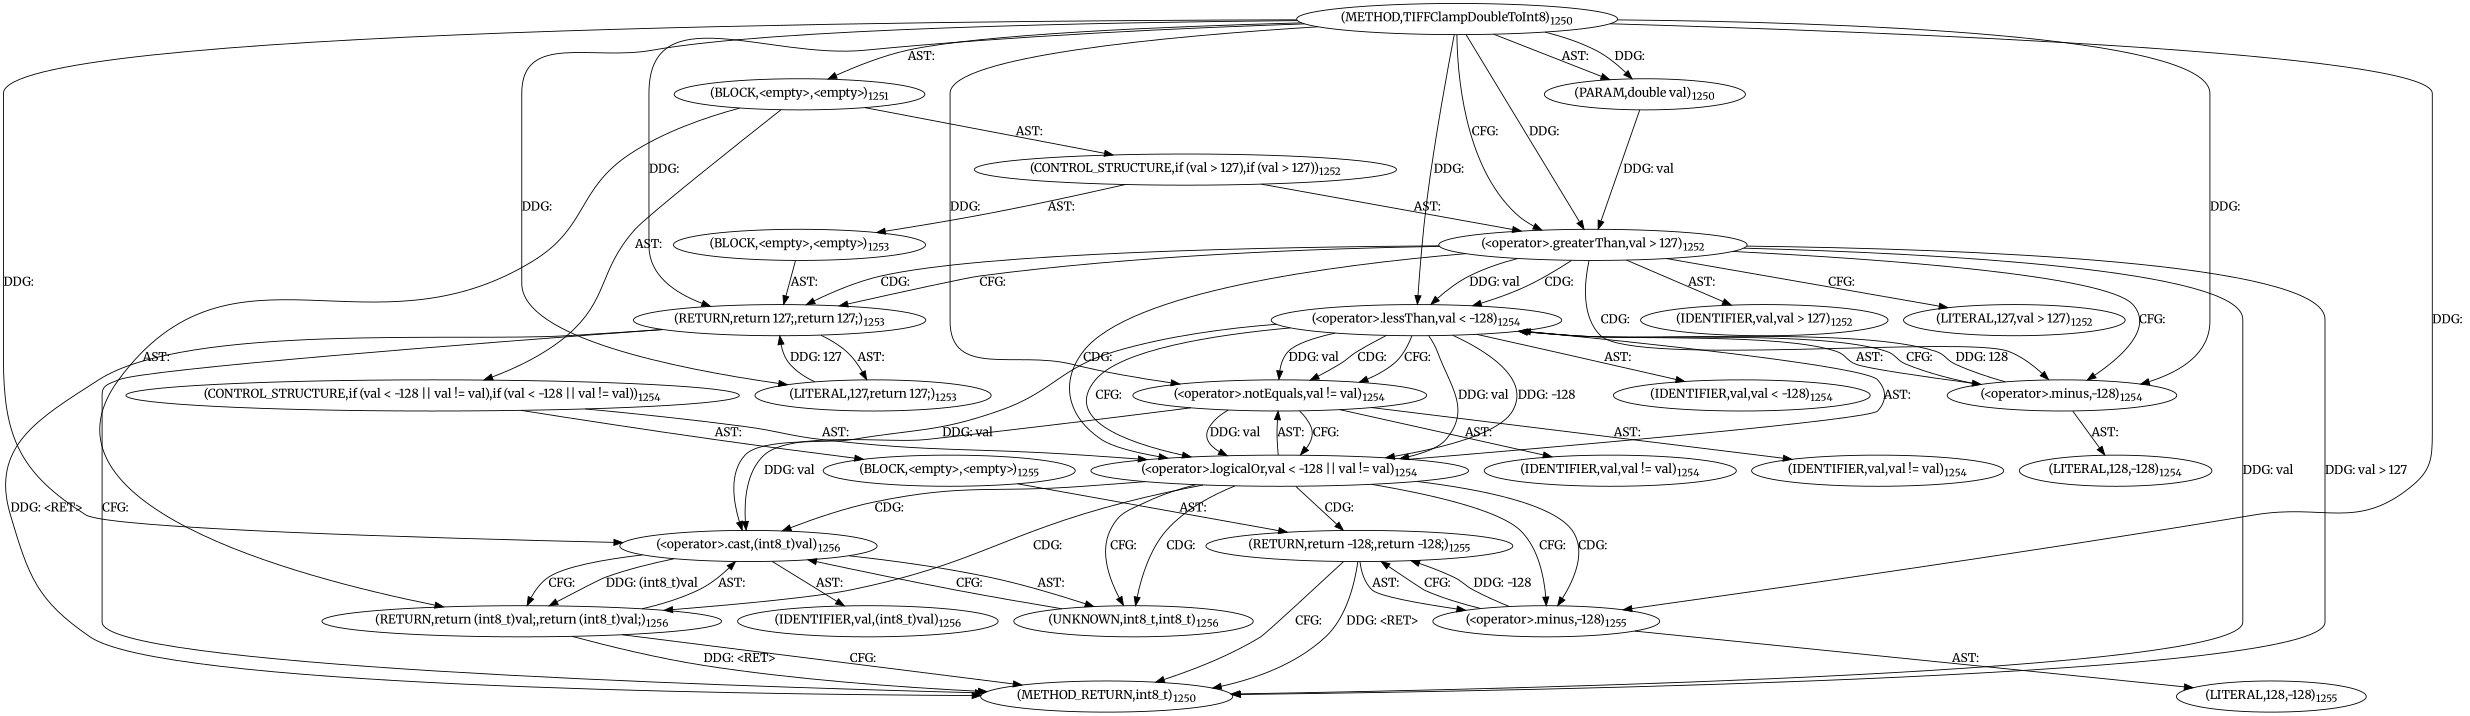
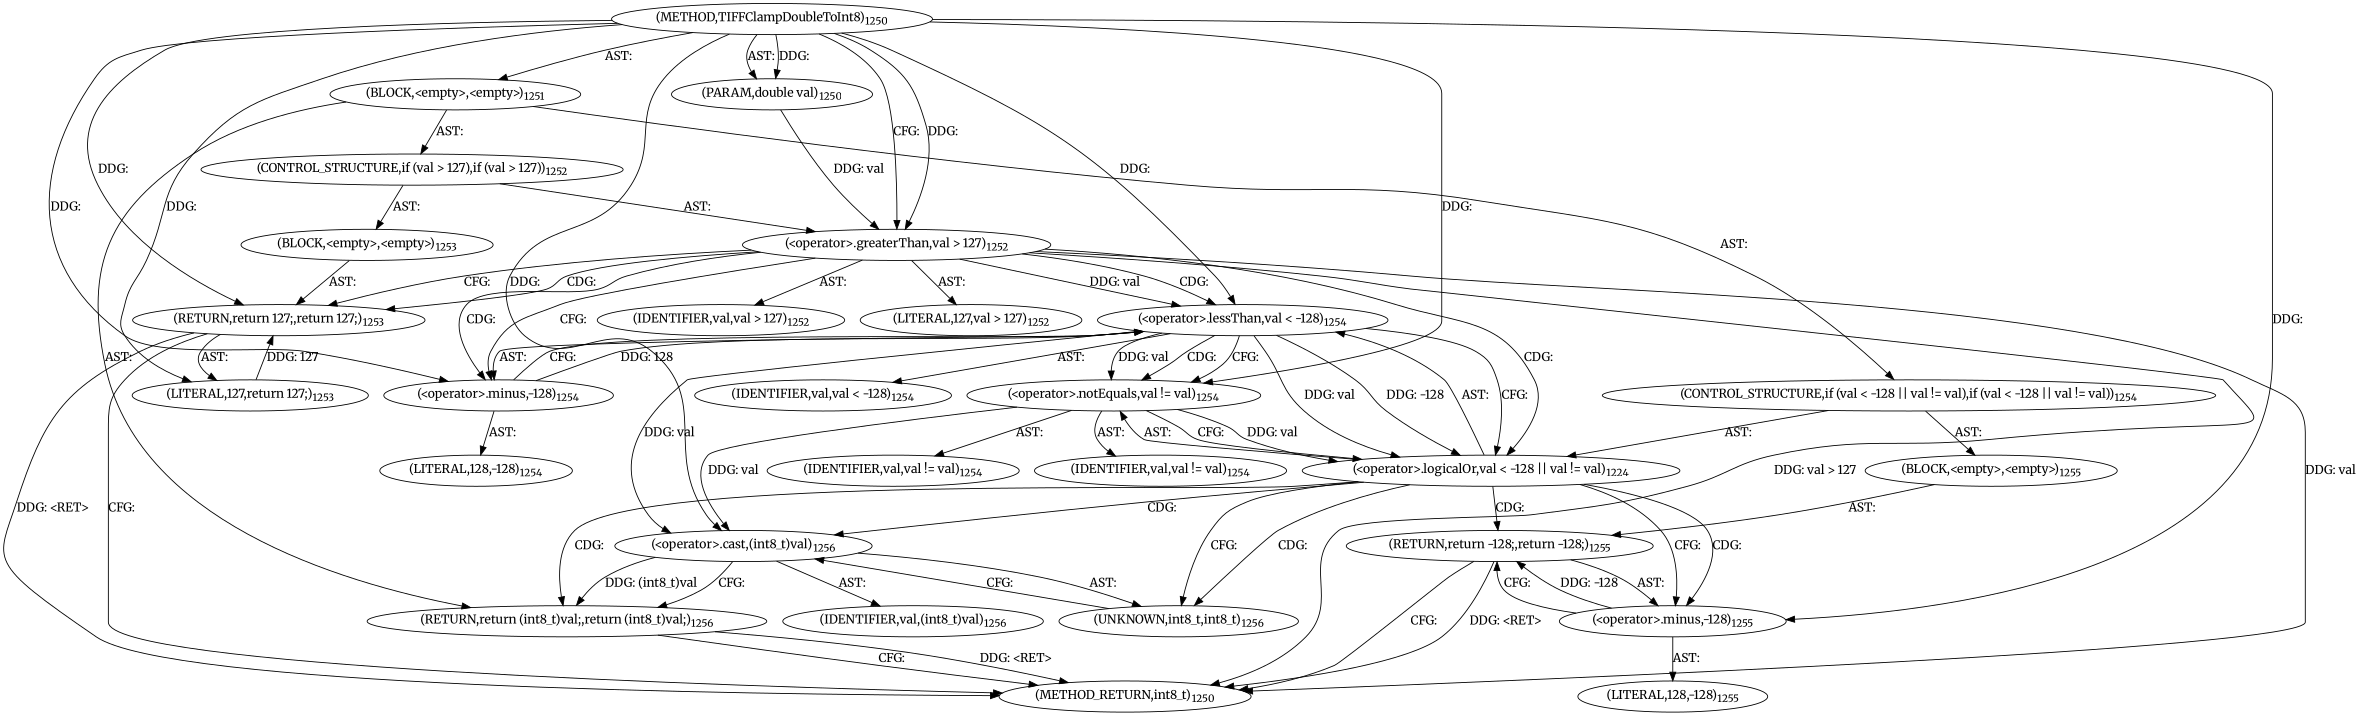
  digraph {
    fontname=Merriweather
    node [fontname=Merriweather]
    edge [fontname=Merriweather]
    n1 [label=<(METHOD,TIFFClampDoubleToInt8)<SUB>1250</SUB>>]
    n2 [label=<(PARAM,double val)<SUB>1250</SUB>>]
    n3 [label=<(BLOCK,&lt;empty&gt;,&lt;empty&gt;)<SUB>1251</SUB>>]
    n4 [label=<(&lt;operator&gt;.greaterThan,val &gt; 127)<SUB>1252</SUB>>]
    n5 [label=<(RETURN,return 127;,return 127;)<SUB>1253</SUB>>]
    n6 [label=<(LITERAL,127,return 127;)<SUB>1253</SUB>>]
    n7 [label=<(&lt;operator&gt;.lessThan,val &lt; -128)<SUB>1254</SUB>>]
    n8 [label=<(&lt;operator&gt;.minus,-128)<SUB>1254</SUB>>]
    n9 [label=<(&lt;operator&gt;.notEquals,val != val)<SUB>1254</SUB>>]
    n10 [label=<(&lt;operator&gt;.minus,-128)<SUB>1255</SUB>>]
    n11 [label=<(&lt;operator&gt;.cast,(int8_t)val)<SUB>1256</SUB>>]
    n12 [label=<(CONTROL_STRUCTURE,if (val &gt; 127),if (val &gt; 127))<SUB>1252</SUB>>]
    n13 [label=<(CONTROL_STRUCTURE,if (val &lt; -128 || val != val),if (val &lt; -128 || val != val))<SUB>1254</SUB>>]
    n14 [label=<(RETURN,return (int8_t)val;,return (int8_t)val;)<SUB>1256</SUB>>]
    n15 [label=<(METHOD_RETURN,int8_t)<SUB>1250</SUB>>]
    n16 [label=<(IDENTIFIER,val,val &gt; 127)<SUB>1252</SUB>>]
    n17 [label=<(LITERAL,127,val &gt; 127)<SUB>1252</SUB>>]
-   n18 [label=<(&lt;operator&gt;.logicalOr,val &lt; -128 || val != val)<SUB>1254</SUB>>]
+   n18 [label=<(&lt;operator&gt;.logicalOr,val &lt; -128 || val != val)<SUB>1224</SUB>>]
    n19 [label=<(IDENTIFIER,val,val &lt; -128)<SUB>1254</SUB>>]
    n20 [label=<(LITERAL,128,-128)<SUB>1254</SUB>>]
    n21 [label=<(IDENTIFIER,val,val != val)<SUB>1254</SUB>>]
    n22 [label=<(IDENTIFIER,val,val != val)<SUB>1254</SUB>>]
    n23 [label=<(RETURN,return -128;,return -128;)<SUB>1255</SUB>>]
    n24 [label=<(LITERAL,128,-128)<SUB>1255</SUB>>]
    n25 [label=<(UNKNOWN,int8_t,int8_t)<SUB>1256</SUB>>]
    n26 [label=<(IDENTIFIER,val,(int8_t)val)<SUB>1256</SUB>>]
    n27 [label=<(BLOCK,&lt;empty&gt;,&lt;empty&gt;)<SUB>1253</SUB>>]
    n28 [label=<(BLOCK,&lt;empty&gt;,&lt;empty&gt;)<SUB>1255</SUB>>]
    n1 -> n2 [label="AST: "]
    n1 -> n2 [label="DDG: "]
    n1 -> n3 [label="AST: "]
    n1 -> n4 [label="CFG: "]
    n1 -> n4 [label="DDG: "]
    n1 -> n5 [label="DDG: "]
    n1 -> n6 [label="DDG: "]
    n1 -> n7 [label="DDG: "]
    n1 -> n8 [label="DDG: "]
    n1 -> n9 [label="DDG: "]
    n1 -> n10 [label="DDG: "]
    n1 -> n11 [label="DDG: "]
    n2 -> n4 [label="DDG: val"]
    n3 -> n12 [label="AST: "]
    n3 -> n13 [label="AST: "]
    n3 -> n14 [label="AST: "]
    n4 -> n5 [label="CFG: "]
    n4 -> n5 [label="CDG: "]
    n4 -> n7 [label="DDG: val"]
    n4 -> n7 [label="CDG: "]
    n4 -> n8 [label="CFG: "]
    n4 -> n8 [label="CDG: "]
    n4 -> n15 [label="DDG: val"]
    n4 -> n15 [label="DDG: val &gt; 127"]
    n4 -> n16 [label="AST: "]
-   n4 -> n17 [label="CFG: "]
+   n4 -> n17 [label="AST: "]
    n4 -> n18 [label="CDG: "]
    n5 -> n6 [label="AST: "]
    n5 -> n15 [label="CFG: "]
    n5 -> n15 [label="DDG: &lt;RET&gt;"]
    n6 -> n5 [label="DDG: 127"]
    n7 -> n8 [label="AST: "]
    n7 -> n9 [label="CFG: "]
    n7 -> n9 [label="DDG: val"]
    n7 -> n9 [label="CDG: "]
    n7 -> n11 [label="DDG: val"]
    n7 -> n18 [label="CFG: "]
    n7 -> n18 [label="DDG: val"]
    n7 -> n18 [label="DDG: -128"]
    n7 -> n19 [label="AST: "]
    n8 -> n7 [label="CFG: "]
    n8 -> n7 [label="DDG: 128"]
    n8 -> n20 [label="AST: "]
    n9 -> n11 [label="DDG: val"]
    n9 -> n18 [label="CFG: "]
    n9 -> n18 [label="DDG: val"]
    n9 -> n21 [label="AST: "]
    n9 -> n22 [label="AST: "]
    n10 -> n23 [label="CFG: "]
    n10 -> n23 [label="DDG: -128"]
    n10 -> n24 [label="AST: "]
    n11 -> n14 [label="CFG: "]
    n11 -> n14 [label="DDG: (int8_t)val"]
    n11 -> n25 [label="AST: "]
    n11 -> n26 [label="AST: "]
    n12 -> n4 [label="AST: "]
    n12 -> n27 [label="AST: "]
    n13 -> n18 [label="AST: "]
    n13 -> n28 [label="AST: "]
-   n14 -> n11 [label="AST: "]
    n14 -> n15 [label="CFG: "]
    n14 -> n15 [label="DDG: &lt;RET&gt;"]
    n18 -> n7 [label="AST: "]
    n18 -> n9 [label="AST: "]
    n18 -> n10 [label="CFG: "]
    n18 -> n10 [label="CDG: "]
    n18 -> n11 [label="CDG: "]
    n18 -> n14 [label="CDG: "]
    n18 -> n23 [label="CDG: "]
    n18 -> n25 [label="CFG: "]
    n18 -> n25 [label="CDG: "]
    n23 -> n10 [label="AST: "]
    n23 -> n15 [label="CFG: "]
    n23 -> n15 [label="DDG: &lt;RET&gt;"]
    n25 -> n11 [label="CFG: "]
    n27 -> n5 [label="AST: "]
    n28 -> n23 [label="AST: "]
  }
